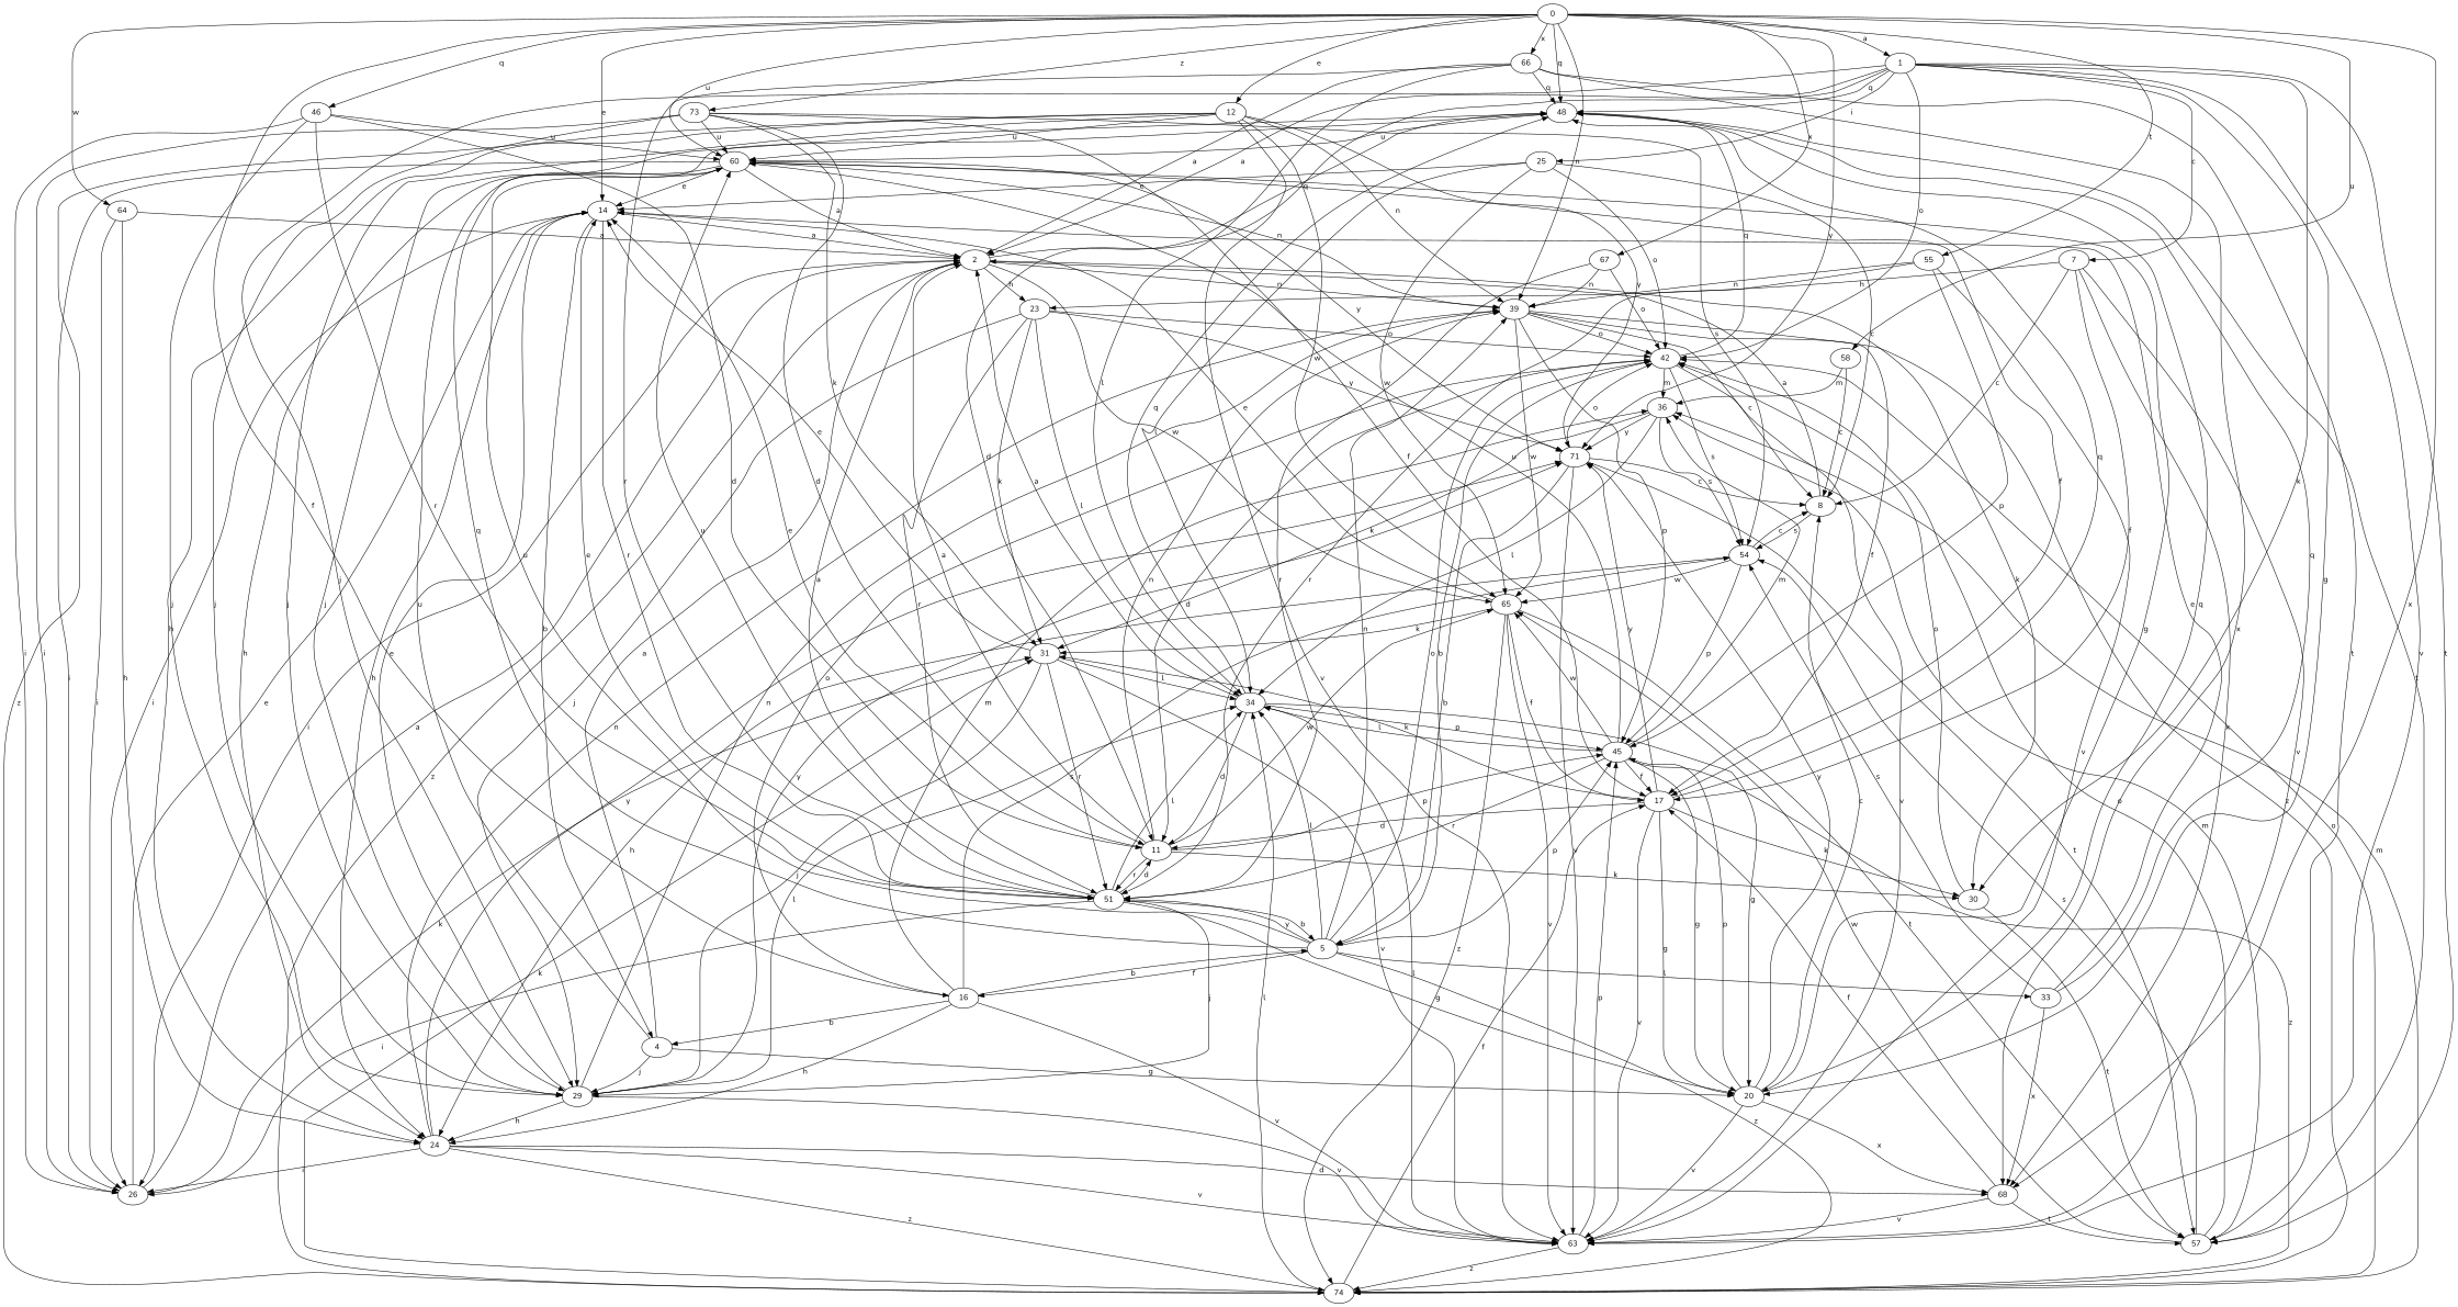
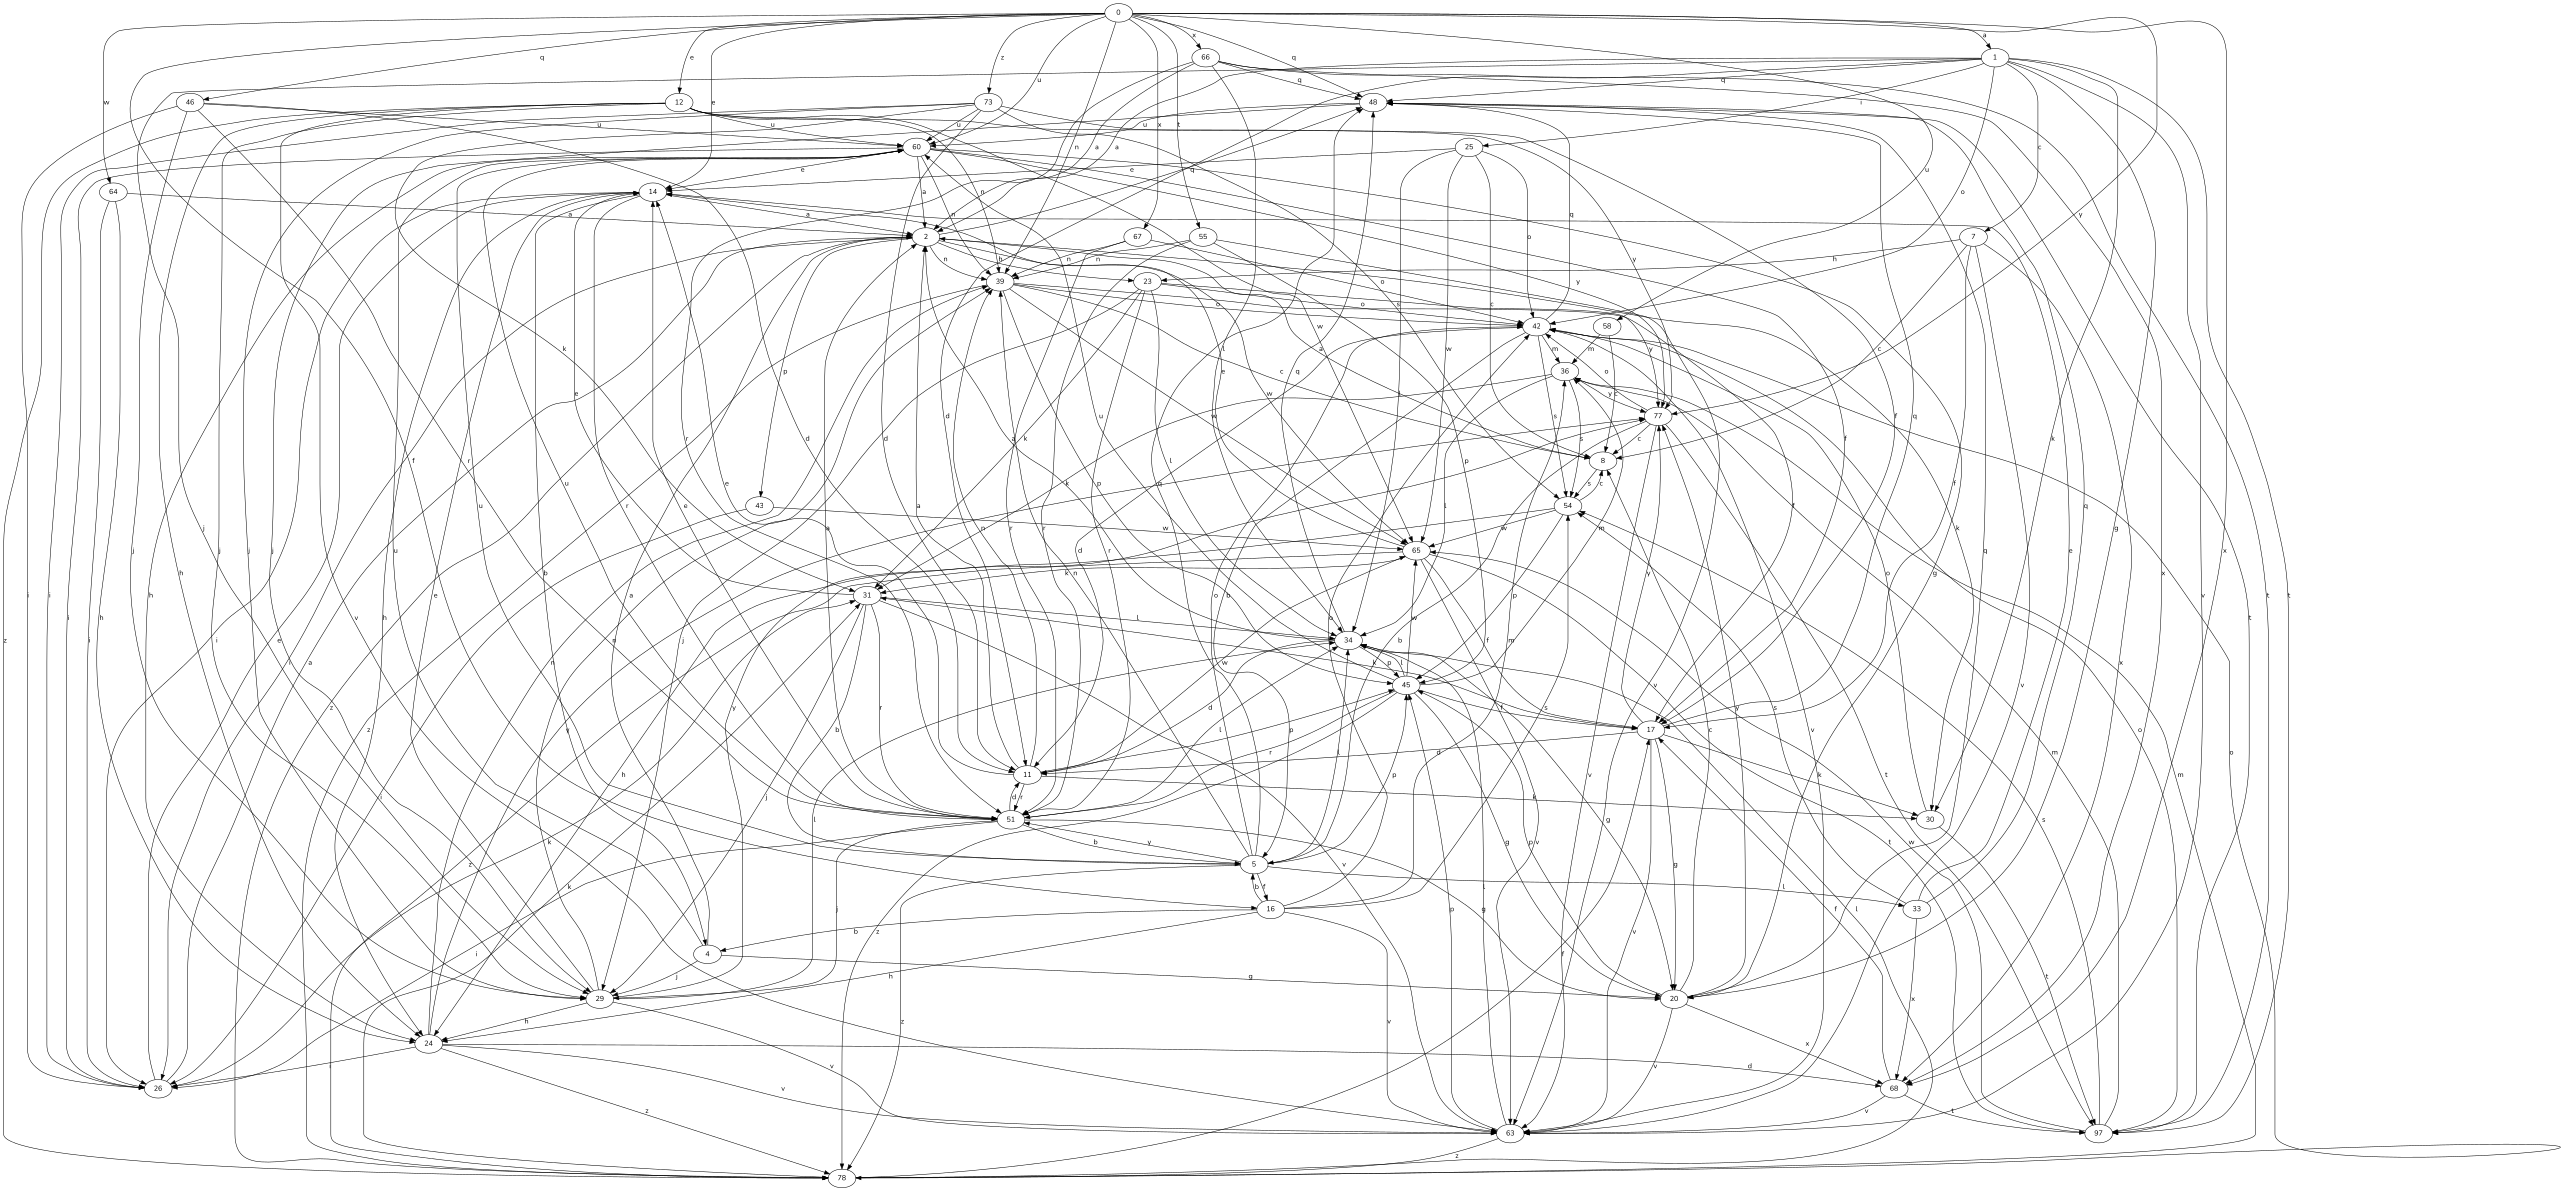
  strict digraph {
    fontname=Nunito
    node [fontname=Nunito]
    edge [fontname=Nunito]
    0
    1
    12
    14
    16
    39
    46
    48
    55
    58
    60
    64
    66
    67
    68
-   71
+   71 [label=77]
    73
    2
    7
    11
    20
    25
    29
    30
    42
-   57
+   57 [label=97]
    63
    65
-   74
+   74 [label=78]
    24
    26
    4
    51
    5
    54
    36
    45
    8
    17
    34
    31
    23
+   43
    33
    0 -> 1 [label=a]
    0 -> 12 [label=e]
    0 -> 14 [label=e]
    0 -> 16 [label=f]
    0 -> 39 [label=n]
    0 -> 46 [label=q]
    0 -> 48 [label=q]
    0 -> 55 [label=t]
    0 -> 58 [label=u]
    0 -> 60 [label=u]
    0 -> 64 [label=w]
    0 -> 66 [label=x]
    0 -> 67 [label=x]
    0 -> 68 [label=x]
    0 -> 71 [label=y]
    0 -> 73 [label=z]
    1 -> 48 [label=q]
    1 -> 2 [label=a]
    1 -> 7 [label=c]
    1 -> 11 [label=d]
    1 -> 20 [label=g]
    1 -> 25 [label=i]
    1 -> 29 [label=j]
    1 -> 30 [label=k]
    1 -> 42 [label=o]
    1 -> 57 [label=t]
    1 -> 63 [label=v]
    12 -> 39 [label=n]
    12 -> 60 [label=u]
    12 -> 71 [label=y]
    12 -> 29 [label=j]
    12 -> 63 [label=v]
    12 -> 65 [label=w]
    12 -> 74 [label=z]
    12 -> 24 [label=h]
    14 -> 2 [label=a]
    14 -> 24 [label=h]
    14 -> 26 [label=i]
    14 -> 4 [label=b]
    14 -> 51 [label=r]
    16 -> 42 [label=o]
    16 -> 63 [label=v]
    16 -> 24 [label=h]
    16 -> 4 [label=b]
    16 -> 5 [label=b]
    16 -> 54 [label=s]
    16 -> 36 [label=m]
    39 -> 42 [label=o]
    39 -> 65 [label=w]
    39 -> 74 [label=z]
    39 -> 45 [label=p]
    39 -> 8 [label=c]
    39 -> 17 [label=f]
    46 -> 60 [label=u]
    46 -> 11 [label=d]
    46 -> 29 [label=j]
    46 -> 26 [label=i]
    46 -> 51 [label=r]
    48 -> 60 [label=u]
    48 -> 29 [label=j]
    48 -> 57 [label=t]
    55 -> 39 [label=n]
    55 -> 63 [label=v]
    55 -> 51 [label=r]
    55 -> 45 [label=p]
    58 -> 36 [label=m]
    58 -> 8 [label=c]
    60 -> 14 [label=e]
    60 -> 39 [label=n]
    60 -> 71 [label=y]
    60 -> 2 [label=a]
    60 -> 20 [label=g]
    60 -> 24 [label=h]
    60 -> 26 [label=i]
    60 -> 17 [label=f]
    64 -> 2 [label=a]
    64 -> 24 [label=h]
    64 -> 26 [label=i]
    66 -> 48 [label=q]
    66 -> 68 [label=x]
    66 -> 2 [label=a]
    66 -> 57 [label=t]
    66 -> 51 [label=r]
    66 -> 34 [label=l]
    67 -> 39 [label=n]
    67 -> 42 [label=o]
    67 -> 51 [label=r]
    68 -> 57 [label=t]
    68 -> 63 [label=v]
    68 -> 17 [label=f]
    71 -> 42 [label=o]
    71 -> 57 [label=t]
    71 -> 63 [label=v]
    71 -> 5 [label=b]
    71 -> 8 [label=c]
    73 -> 60 [label=u]
    73 -> 11 [label=d]
    73 -> 29 [label=j]
    73 -> 26 [label=i]
    73 -> 54 [label=s]
    73 -> 17 [label=f]
    73 -> 31 [label=k]
    2 -> 39 [label=n]
    2 -> 48 [label=q]
    2 -> 30 [label=k]
    2 -> 65 [label=w]
    2 -> 74 [label=z]
    2 -> 26 [label=i]
    2 -> 23 [label=h]
+   2 -> 43 [label=p]
    7 -> 68 [label=x]
    7 -> 63 [label=v]
    7 -> 8 [label=c]
    7 -> 17 [label=f]
    7 -> 23 [label=h]
    11 -> 14 [label=e]
    11 -> 39 [label=n]
    11 -> 2 [label=a]
    11 -> 30 [label=k]
    11 -> 65 [label=w]
    11 -> 51 [label=r]
    11 -> 45 [label=p]
    20 -> 48 [label=q]
    20 -> 68 [label=x]
    20 -> 71 [label=y]
    20 -> 63 [label=v]
    20 -> 45 [label=p]
    20 -> 8 [label=c]
    25 -> 14 [label=e]
    25 -> 42 [label=o]
    25 -> 65 [label=w]
    25 -> 8 [label=c]
    25 -> 34 [label=l]
    29 -> 14 [label=e]
    29 -> 39 [label=n]
    29 -> 71 [label=y]
    29 -> 63 [label=v]
    29 -> 24 [label=h]
    29 -> 34 [label=l]
    30 -> 42 [label=o]
    30 -> 57 [label=t]
    42 -> 48 [label=q]
    42 -> 11 [label=d]
    42 -> 63 [label=v]
    42 -> 5 [label=b]
    42 -> 54 [label=s]
    42 -> 36 [label=m]
    57 -> 42 [label=o]
    57 -> 65 [label=w]
    57 -> 54 [label=s]
    57 -> 36 [label=m]
    63 -> 74 [label=z]
    63 -> 45 [label=p]
    63 -> 34 [label=l]
    65 -> 14 [label=e]
    65 -> 57 [label=t]
    65 -> 63 [label=v]
    65 -> 74 [label=z]
    65 -> 17 [label=f]
    65 -> 31 [label=k]
    74 -> 42 [label=o]
    74 -> 36 [label=m]
    74 -> 17 [label=f]
    74 -> 34 [label=l]
    74 -> 31 [label=k]
    24 -> 39 [label=n]
    24 -> 68 [label=d]
    24 -> 71 [label=y]
    24 -> 63 [label=v]
    24 -> 74 [label=z]
    24 -> 26 [label=i]
    26 -> 14 [label=e]
    26 -> 2 [label=a]
    26 -> 31 [label=k]
    4 -> 60 [label=u]
    4 -> 2 [label=a]
    4 -> 20 [label=g]
    4 -> 29 [label=j]
    51 -> 14 [label=e]
    51 -> 60 [label=u]
    51 -> 2 [label=a]
    51 -> 11 [label=d]
    51 -> 20 [label=g]
    51 -> 29 [label=j]
    51 -> 26 [label=i]
    51 -> 5 [label=b]
    51 -> 34 [label=l]
    5 -> 16 [label=f]
    5 -> 39 [label=n]
    5 -> 48 [label=q]
    5 -> 60 [label=u]
    5 -> 42 [label=o]
    5 -> 74 [label=z]
    5 -> 51 [label=y]
    5 -> 45 [label=p]
    5 -> 34 [label=l]
    5 -> 33 [label=l]
    54 -> 65 [label=w]
    54 -> 24 [label=h]
    54 -> 45 [label=p]
    54 -> 8 [label=c]
    36 -> 71 [label=y]
    36 -> 54 [label=s]
    36 -> 34 [label=l]
    36 -> 31 [label=k]
    45 -> 60 [label=u]
    45 -> 20 [label=g]
    45 -> 65 [label=w]
    45 -> 74 [label=z]
    45 -> 51 [label=r]
    45 -> 36 [label=m]
    45 -> 17 [label=f]
    45 -> 34 [label=l]
    8 -> 2 [label=a]
    8 -> 54 [label=s]
    17 -> 48 [label=q]
    17 -> 71 [label=y]
    17 -> 11 [label=d]
    17 -> 20 [label=g]
    17 -> 30 [label=k]
    17 -> 63 [label=v]
    17 -> 31 [label=k]
    34 -> 48 [label=q]
    34 -> 2 [label=a]
    34 -> 11 [label=d]
    34 -> 20 [label=g]
    34 -> 45 [label=p]
    31 -> 14 [label=e]
    31 -> 29 [label=j]
    31 -> 63 [label=v]
    31 -> 51 [label=r]
+   31 -> 5 [label=b]
    31 -> 34 [label=l]
    23 -> 71 [label=y]
    23 -> 29 [label=j]
    23 -> 42 [label=o]
    23 -> 51 [label=r]
    23 -> 34 [label=l]
    23 -> 31 [label=k]
+   43 -> 65 [label=w]
+   43 -> 26 [label=i]
    33 -> 14 [label=e]
    33 -> 48 [label=q]
    33 -> 68 [label=x]
    33 -> 54 [label=s]
  }
